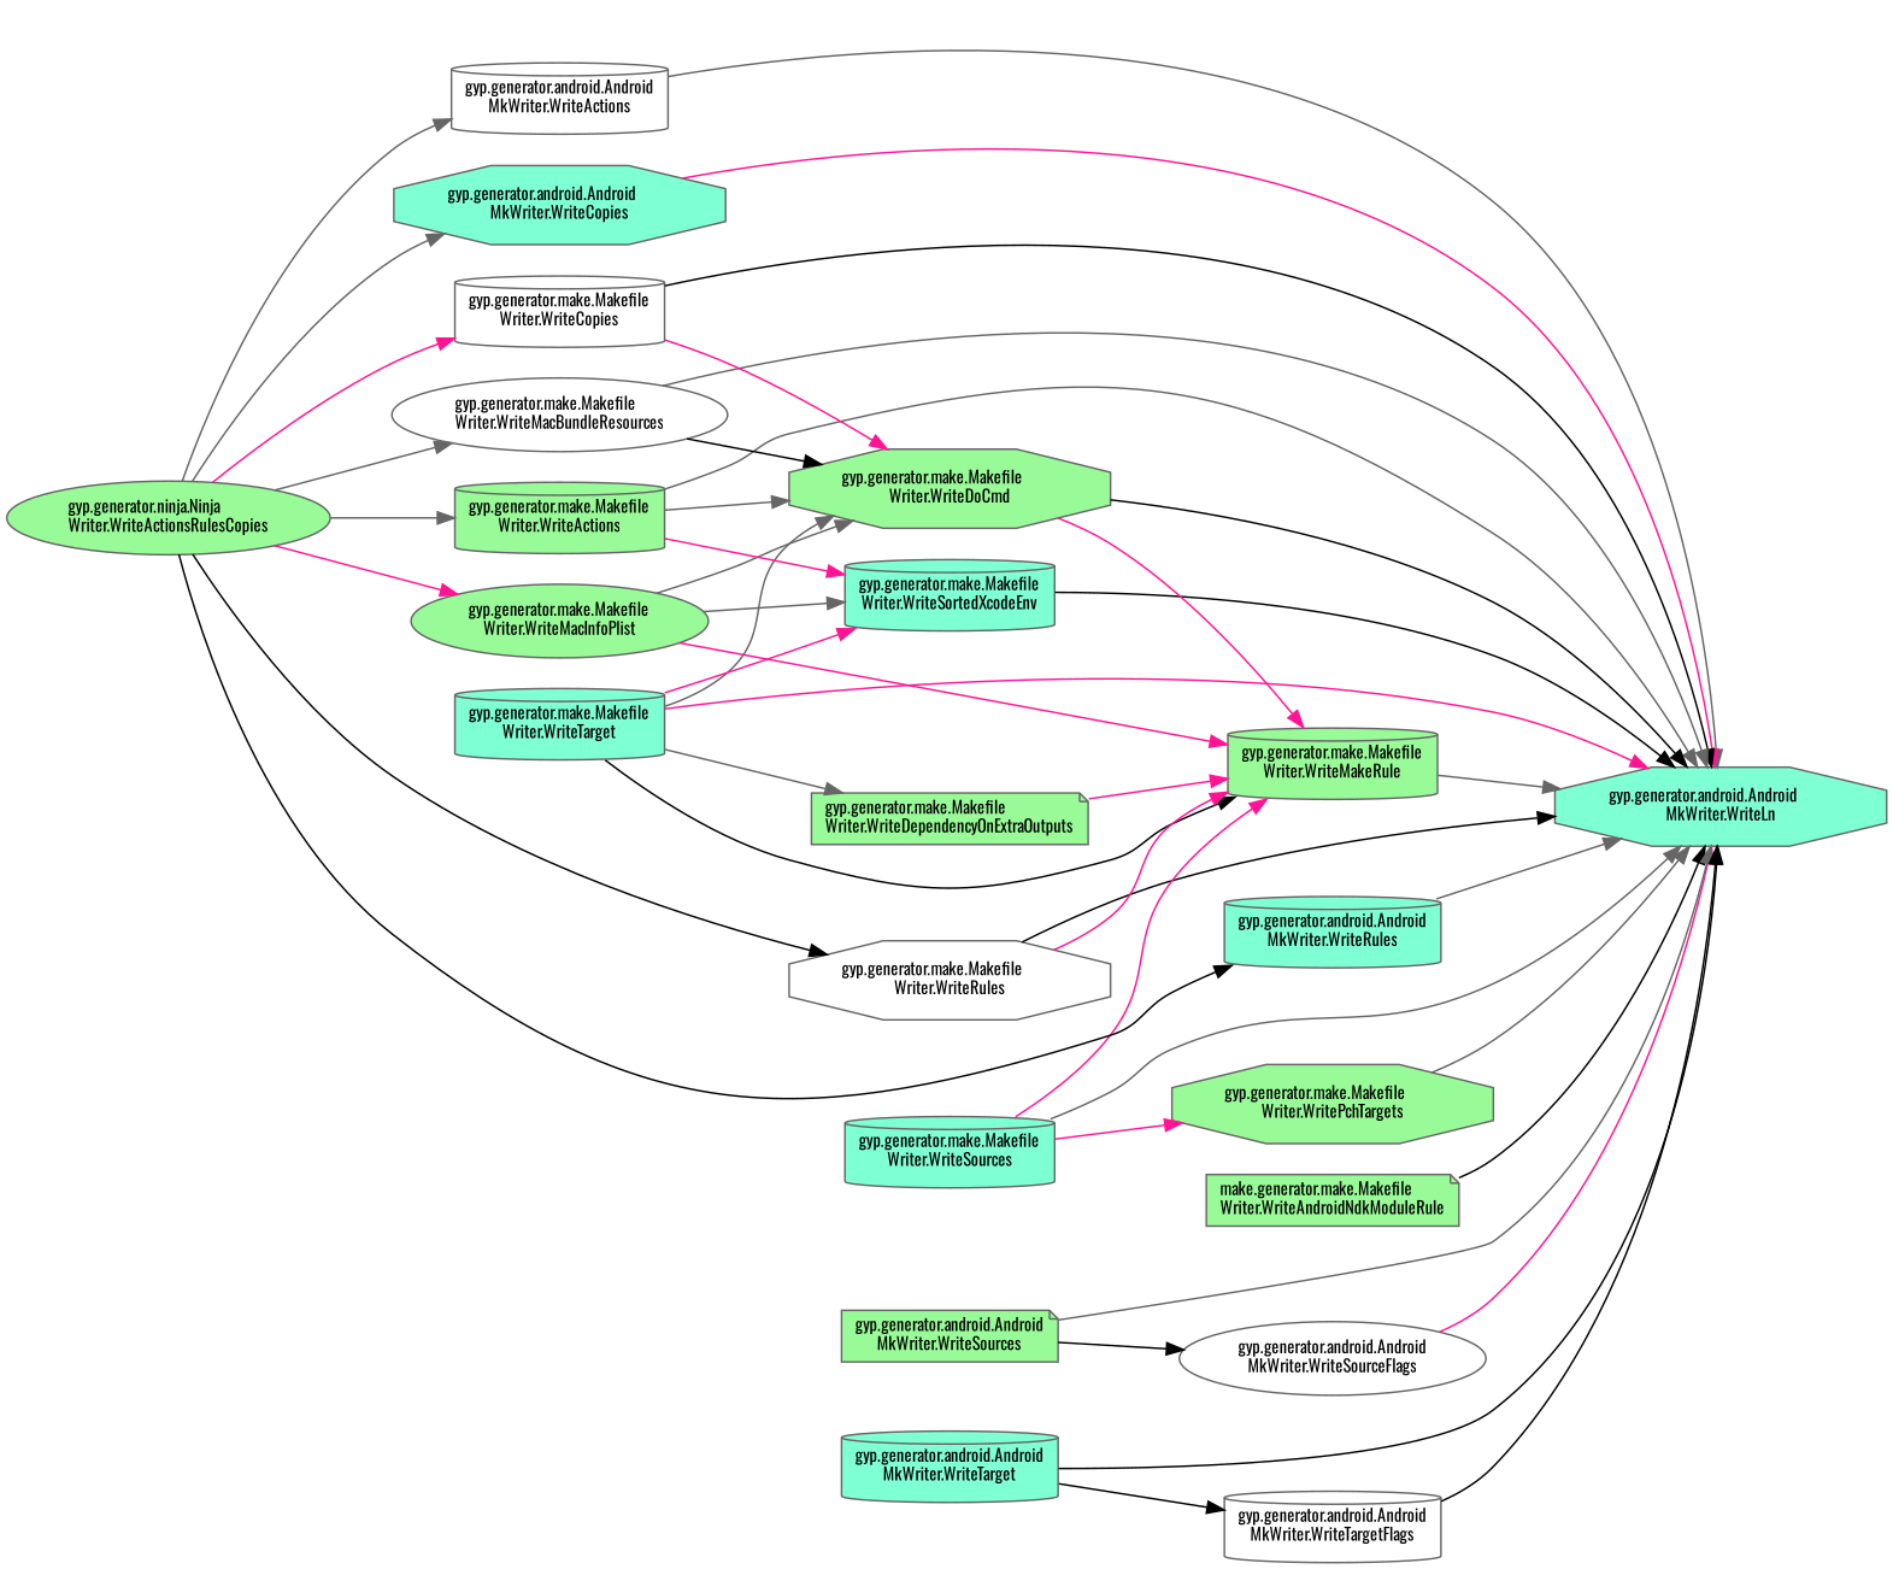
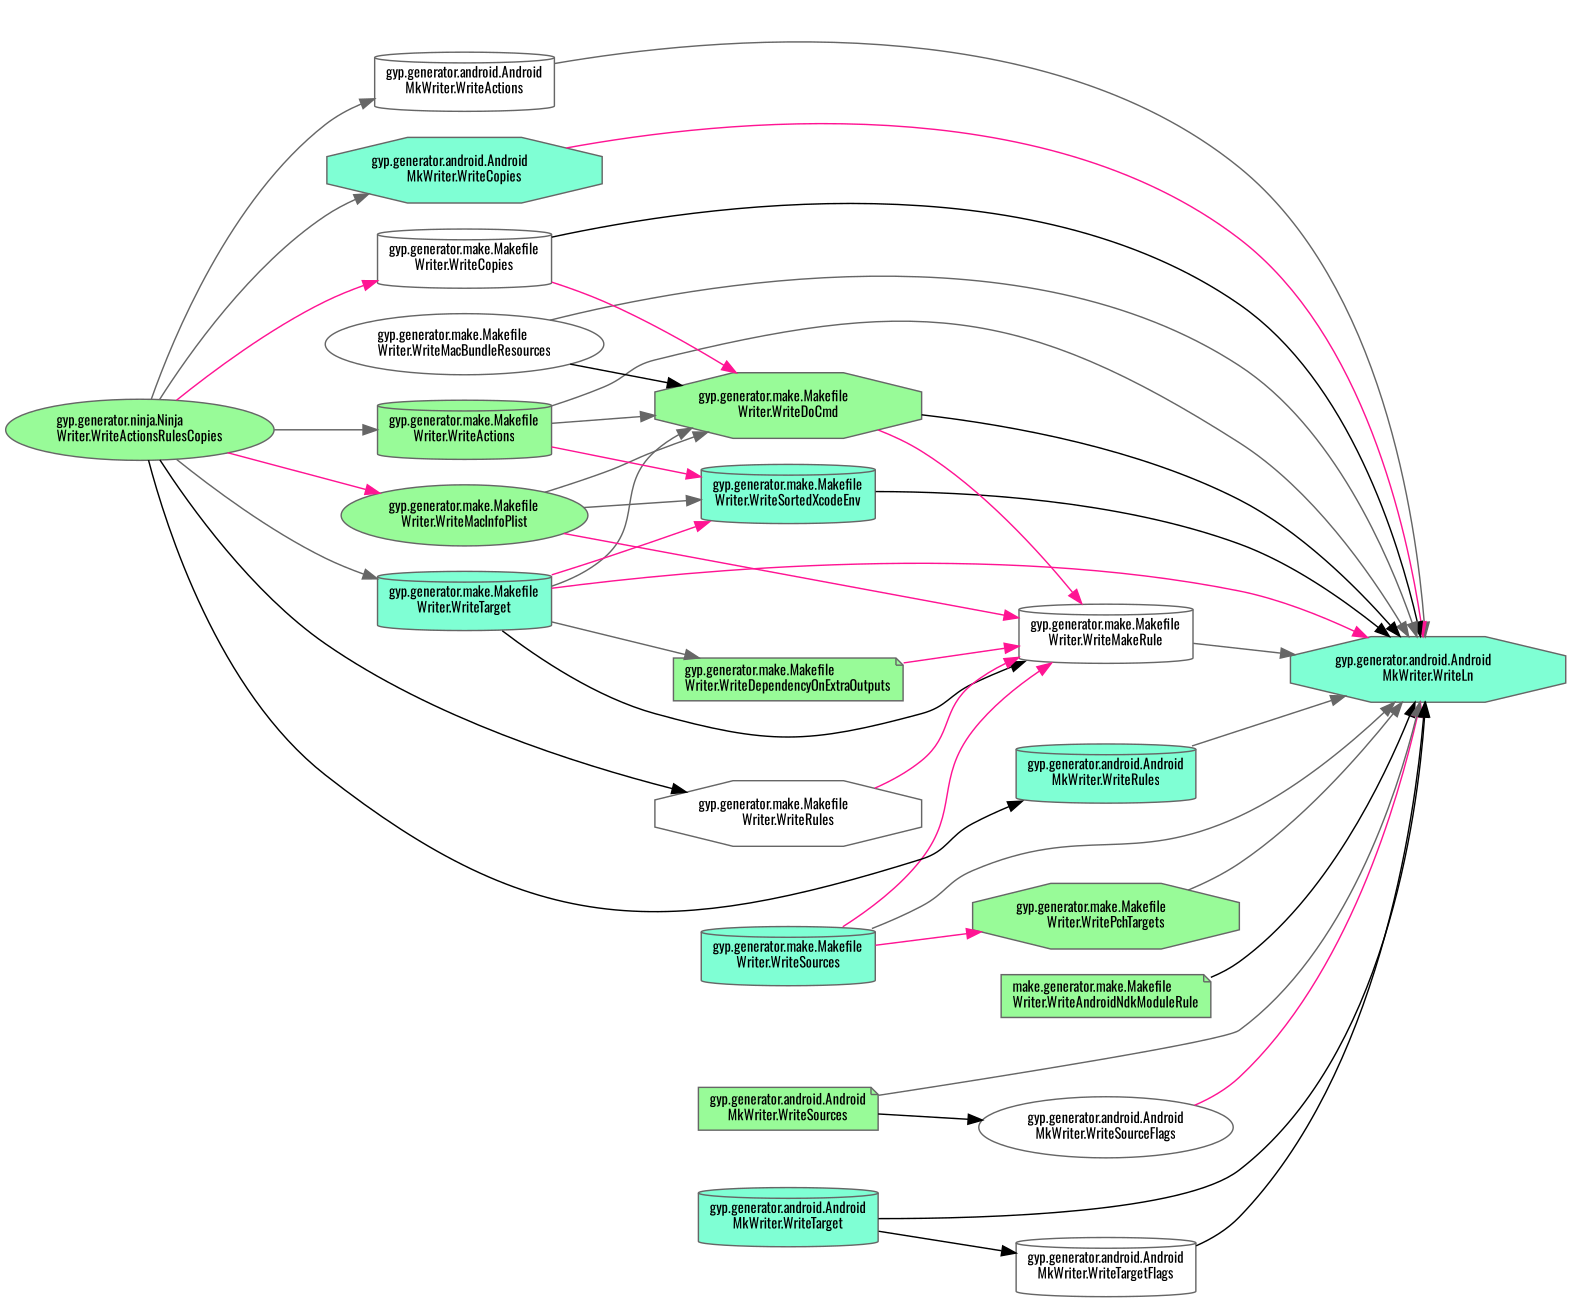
  digraph {
    fontname=Oswald
    rankdir=RL
    node [color=grey40 fillcolor=palegreen fontname=Oswald fontsize=10 shape=cylinder style=filled]
    edge [color=gray40 dir=back fontname=Oswald fontsize=10 labelfontname=Helvetica labelfontsize=10 style=solid]
    n1 [color=gray40 fillcolor=aquamarine fontcolor=black height=0.2 label="gyp.generator.android.Android\lMkWriter.WriteLn" shape=octagon width=0.4]
    n2 [fillcolor=white height=0.2 label="gyp.generator.android.Android\lMkWriter.WriteActions" width=0.4]
    n3 [height=0.2 label="gyp.generator.make.Makefile\lWriter.WriteActions" width=0.4]
    n4 [height=0.2 label="make.generator.make.Makefile\lWriter.WriteAndroidNdkModuleRule" shape=note width=0.4]
    n5 [fillcolor=aquamarine height=0.2 label="gyp.generator.android.Android\lMkWriter.WriteCopies" shape=octagon width=0.4]
    n6 [fillcolor=white height=0.2 label="gyp.generator.make.Makefile\lWriter.WriteCopies" width=0.4]
    n7 [height=0.2 label="gyp.generator.make.Makefile\lWriter.WriteDoCmd" shape=octagon width=0.4]
    n8 [fillcolor=white height=0.2 label="gyp.generator.make.Makefile\lWriter.WriteMacBundleResources" shape=ellipse width=0.4]
    n9 [fillcolor=aquamarine height=0.2 label="gyp.generator.make.Makefile\lWriter.WriteTarget" width=0.4]
-   n10 [height=0.2 label="gyp.generator.make.Makefile\lWriter.WriteMakeRule" width=0.4]
+   n10 [fillcolor=white height=0.2 label="gyp.generator.make.Makefile\lWriter.WriteMakeRule" width=0.4]
    n11 [fillcolor=white height=0.2 label="gyp.generator.make.Makefile\lWriter.WriteRules" shape=octagon width=0.4]
    n12 [fillcolor=aquamarine height=0.2 label="gyp.generator.make.Makefile\lWriter.WriteSources" width=0.4]
    n13 [height=0.2 label="gyp.generator.make.Makefile\lWriter.WritePchTargets" shape=octagon width=0.4]
    n14 [fillcolor=aquamarine height=0.2 label="gyp.generator.android.Android\lMkWriter.WriteRules" width=0.4]
    n15 [fillcolor=aquamarine height=0.2 label="gyp.generator.make.Makefile\lWriter.WriteSortedXcodeEnv" width=0.4]
    n16 [fillcolor=white height=0.2 label="gyp.generator.android.Android\lMkWriter.WriteSourceFlags" shape=ellipse width=0.4]
    n17 [height=0.2 label="gyp.generator.android.Android\lMkWriter.WriteSources" shape=note width=0.4]
    n18 [fillcolor=aquamarine height=0.2 label="gyp.generator.android.Android\lMkWriter.WriteTarget" width=0.4]
    n19 [fillcolor=white height=0.2 label="gyp.generator.android.Android\lMkWriter.WriteTargetFlags" width=0.4]
    n20 [height=0.2 label="gyp.generator.ninja.Ninja\lWriter.WriteActionsRulesCopies" shape=ellipse width=0.4]
    n21 [height=0.2 label="gyp.generator.make.Makefile\lWriter.WriteMacInfoPlist" shape=ellipse width=0.4]
    n22 [height=0.2 label="gyp.generator.make.Makefile\lWriter.WriteDependencyOnExtraOutputs" shape=note width=0.4]
    n1 -> n2
    n1 -> n3
    n1 -> n4 [color=black]
    n1 -> n5 [color=deeppink]
    n1 -> n6 [color=black]
    n1 -> n7 [color=black]
    n1 -> n8
    n1 -> n9 [color=deeppink]
    n1 -> n10
-   n1 -> n11 [color=black]
    n1 -> n12
    n1 -> n13
    n1 -> n14
    n1 -> n15 [color=black]
    n1 -> n16 [color=deeppink]
    n1 -> n17
    n1 -> n18 [color=black]
    n1 -> n19 [color=black]
    n2 -> n20
    n3 -> n20
    n5 -> n20
    n6 -> n20 [color=deeppink]
    n7 -> n3
    n7 -> n6 [color=deeppink]
    n7 -> n8 [color=black]
    n7 -> n9
    n7 -> n21
-   n8 -> n20
+   n9 -> n20
    n10 -> n7 [color=deeppink]
    n10 -> n9 [color=black]
    n10 -> n11 [color=deeppink]
    n10 -> n12 [color=deeppink]
    n10 -> n21 [color=deeppink]
    n10 -> n22 [color=deeppink]
    n11 -> n20 [color=black]
    n13 -> n12 [color=deeppink]
    n14 -> n20 [color=black]
    n15 -> n3 [color=deeppink]
    n15 -> n9 [color=deeppink]
    n15 -> n21
    n16 -> n17 [color=black]
    n19 -> n18 [color=black]
    n21 -> n20 [color=deeppink]
    n22 -> n9
  }
